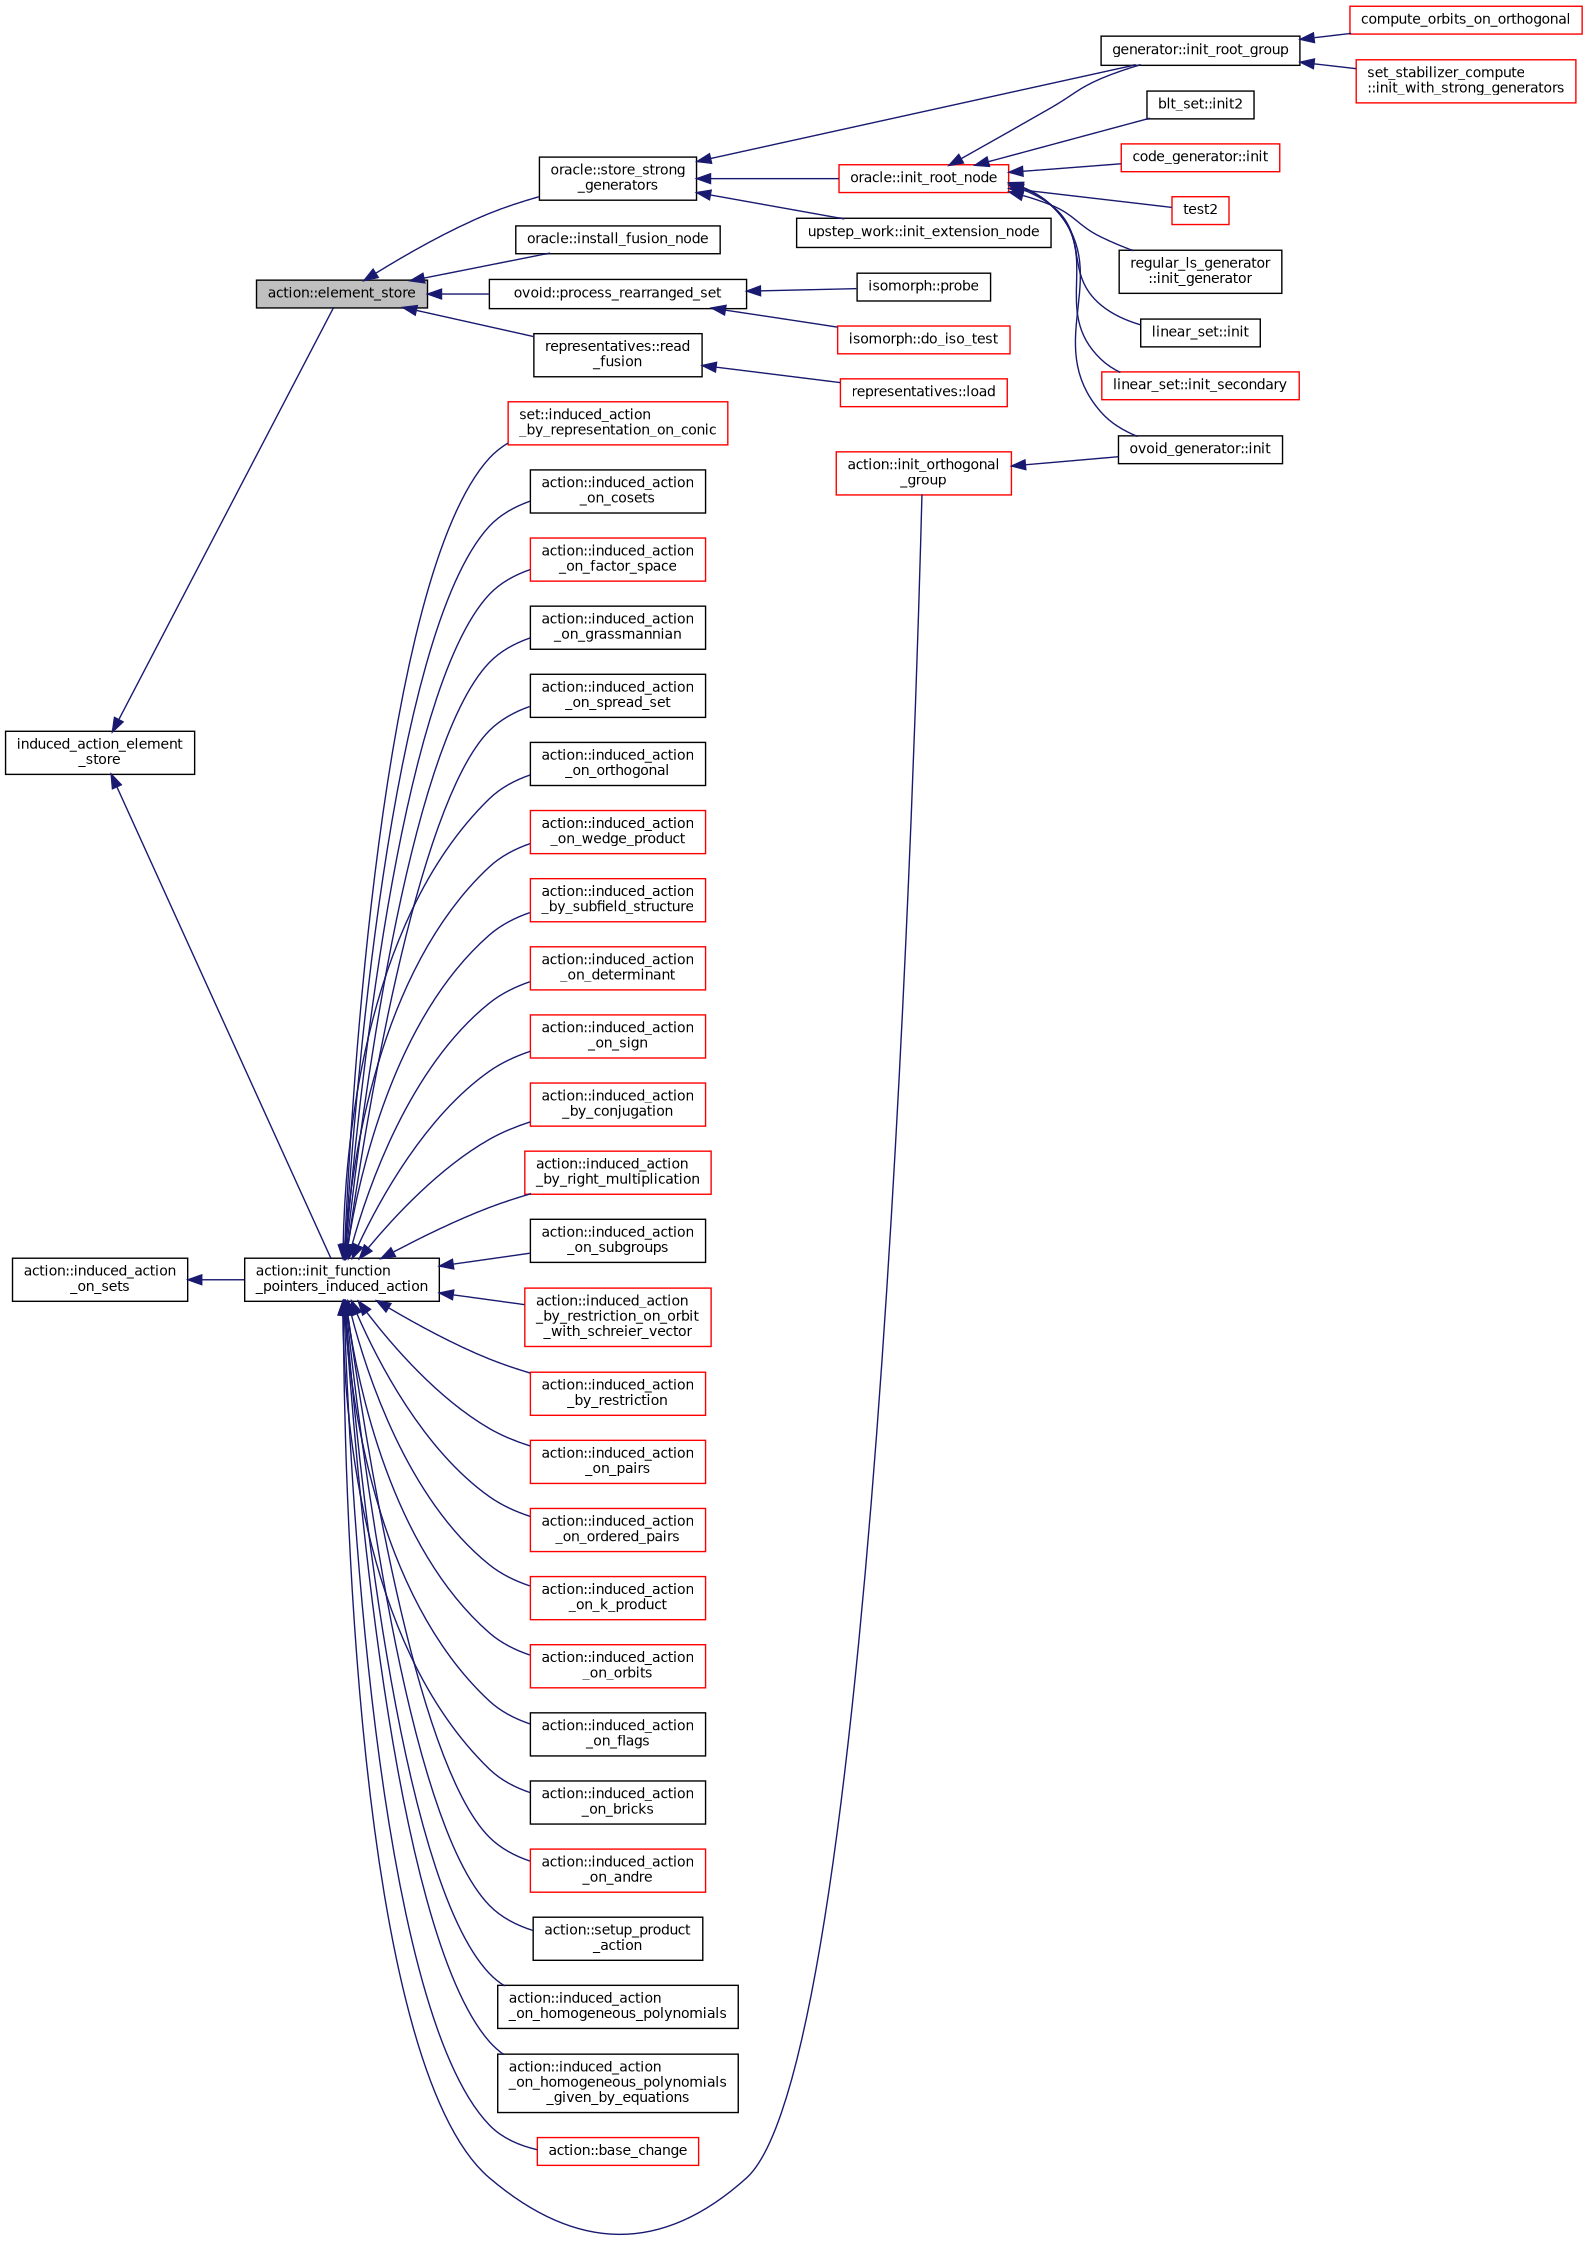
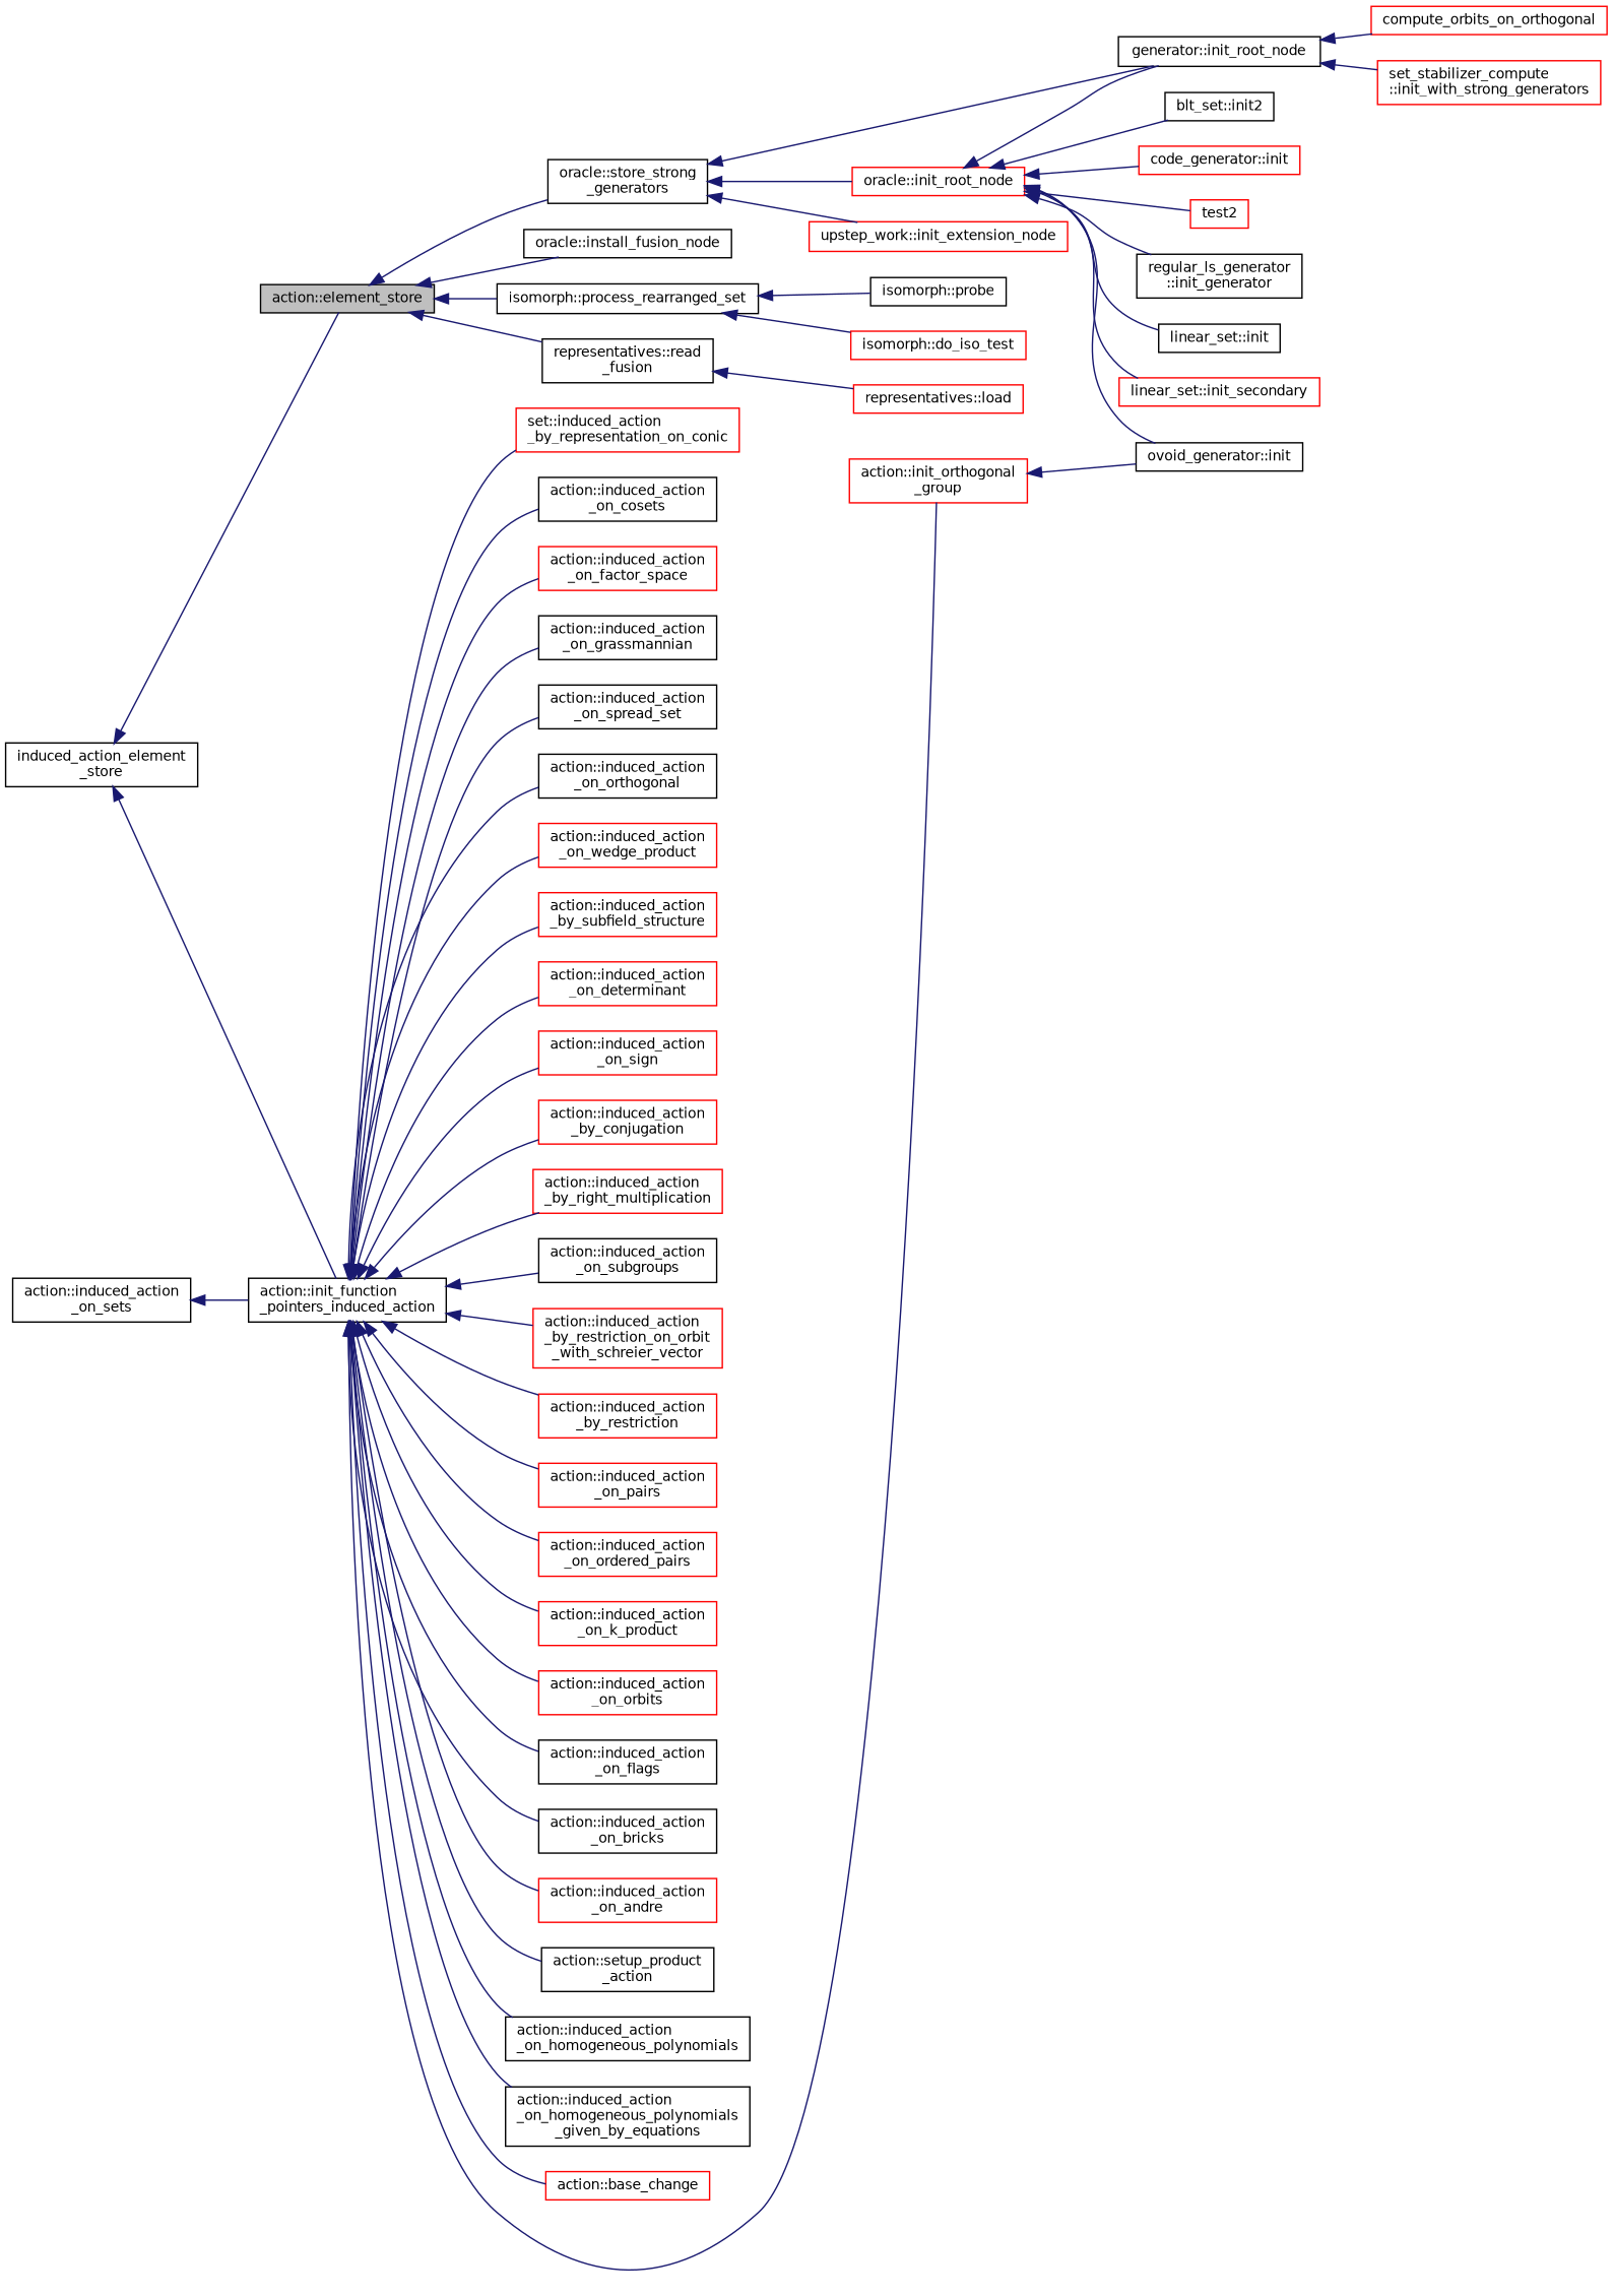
  digraph {
    rankdir=LR
    node [color=red fillcolor=white fontname=Helvetica fontsize=10 shape=record style=filled]
    edge [color=midnightblue dir=back fontname=Helvetica fontsize=10 labelfontname=Helvetica labelfontsize=10 style=solid]
    n1 [color=black fillcolor=grey75 fontcolor=black height=0.2 label="action::element_store" width=0.4]
    n2 [color=black height=0.2 label="oracle::store_strong\l_generators" width=0.4]
    n3 [color=black height=0.2 label="oracle::install_fusion_node" width=0.4]
-   n4 [color=black height=0.2 label="ovoid::process_rearranged_set" width=0.4]
+   n4 [color=black height=0.2 label="isomorph::process_rearranged_set" width=0.4]
    n5 [color=black height=0.2 label="representatives::read\l_fusion" width=0.4]
    n6 [color=black height=0.2 label="induced_action_element\l_store" width=0.4]
    n7 [color=black height=0.2 label="action::init_function\l_pointers_induced_action" width=0.4]
-   n8 [color=black height=0.2 label="generator::init_root_group" width=0.4]
+   n8 [color=black height=0.2 label="generator::init_root_node" width=0.4]
    n9 [height=0.2 label="oracle::init_root_node" width=0.4]
-   n10 [color=black height=0.2 label="upstep_work::init_extension_node" width=0.4]
+   n10 [height=0.2 label="upstep_work::init_extension_node" width=0.4]
    n11 [color=black height=0.2 label="isomorph::probe" width=0.4]
    n12 [height=0.2 label="isomorph::do_iso_test" width=0.4]
    n13 [height=0.2 label="representatives::load" width=0.4]
    n14 [height=0.2 label="set::induced_action\l_by_representation_on_conic" width=0.4]
    n15 [color=black height=0.2 label="action::induced_action\l_on_cosets" width=0.4]
    n16 [height=0.2 label="action::induced_action\l_on_factor_space" width=0.4]
    n17 [color=black height=0.2 label="action::induced_action\l_on_grassmannian" width=0.4]
    n18 [color=black height=0.2 label="action::induced_action\l_on_spread_set" width=0.4]
    n19 [color=black height=0.2 label="action::induced_action\l_on_orthogonal" width=0.4]
    n20 [height=0.2 label="action::induced_action\l_on_wedge_product" width=0.4]
    n21 [height=0.2 label="action::induced_action\l_by_subfield_structure" width=0.4]
    n22 [height=0.2 label="action::induced_action\l_on_determinant" width=0.4]
    n23 [height=0.2 label="action::induced_action\l_on_sign" width=0.4]
    n24 [height=0.2 label="action::induced_action\l_by_conjugation" width=0.4]
    n25 [height=0.2 label="action::induced_action\l_by_right_multiplication" width=0.4]
    n26 [color=black height=0.2 label="action::induced_action\l_on_subgroups" width=0.4]
    n27 [height=0.2 label="action::induced_action\l_by_restriction_on_orbit\l_with_schreier_vector" width=0.4]
    n28 [height=0.2 label="action::induced_action\l_by_restriction" width=0.4]
    n29 [height=0.2 label="action::induced_action\l_on_pairs" width=0.4]
    n30 [height=0.2 label="action::induced_action\l_on_ordered_pairs" width=0.4]
    n31 [height=0.2 label="action::induced_action\l_on_k_product" width=0.4]
    n32 [height=0.2 label="action::induced_action\l_on_orbits" width=0.4]
    n33 [color=black height=0.2 label="action::induced_action\l_on_flags" width=0.4]
    n34 [color=black height=0.2 label="action::induced_action\l_on_bricks" width=0.4]
    n35 [height=0.2 label="action::induced_action\l_on_andre" width=0.4]
    n36 [color=black height=0.2 label="action::setup_product\l_action" width=0.4]
    n37 [color=black height=0.2 label="action::induced_action\l_on_homogeneous_polynomials" width=0.4]
    n38 [color=black height=0.2 label="action::induced_action\l_on_homogeneous_polynomials\l_given_by_equations" width=0.4]
    n39 [height=0.2 label="action::base_change" width=0.4]
    n40 [height=0.2 label="action::init_orthogonal\l_group" width=0.4]
    n41 [color=black height=0.2 label="action::induced_action\l_on_sets" width=0.4]
    n42 [color=black height=0.2 label="ovoid_generator::init" width=0.4]
    n43 [height=0.2 label=compute_orbits_on_orthogonal width=0.4]
    n44 [height=0.2 label="set_stabilizer_compute\l::init_with_strong_generators" width=0.4]
    n45 [color=black height=0.2 label="blt_set::init2" width=0.4]
    n46 [height=0.2 label="code_generator::init" width=0.4]
    n47 [height=0.2 label=test2 width=0.4]
    n48 [color=black height=0.2 label="regular_ls_generator\l::init_generator" width=0.4]
    n49 [color=black height=0.2 label="linear_set::init" width=0.4]
    n50 [height=0.2 label="linear_set::init_secondary" width=0.4]
    n1 -> n2
    n1 -> n3
    n1 -> n4
    n1 -> n5
    n2 -> n8
    n2 -> n9
    n2 -> n10
    n4 -> n11
    n4 -> n12
    n5 -> n13
    n6 -> n1
    n6 -> n7
    n7 -> n14
    n7 -> n15
    n7 -> n16
    n7 -> n17
    n7 -> n18
    n7 -> n19
    n7 -> n20
    n7 -> n21
    n7 -> n22
    n7 -> n23
    n7 -> n24
    n7 -> n25
    n7 -> n26
    n7 -> n27
    n7 -> n28
    n7 -> n29
    n7 -> n30
    n7 -> n31
    n7 -> n32
    n7 -> n33
    n7 -> n34
    n7 -> n35
    n7 -> n36
    n7 -> n37
    n7 -> n38
    n7 -> n39
    n7 -> n40
    n8 -> n43
    n8 -> n44
    n9 -> n8
    n9 -> n42
    n9 -> n45
    n9 -> n46
    n9 -> n47
    n9 -> n48
    n9 -> n49
    n9 -> n50
    n40 -> n42
    n41 -> n7
  }
